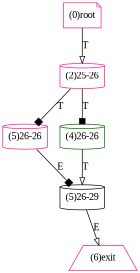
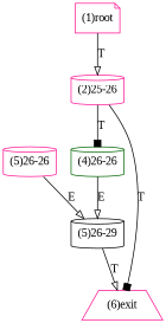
  digraph {
    fontname="Liberation Serif"
    node [color=deeppink fontname="Liberation Serif" shape=cylinder]
    edge [arrowhead=onormal fontname="Liberation Serif"]
-   n1 [label="(0)root" shape=note]
+   n1 [label="(1)root" shape=note]
    n2 [label="(2)25-26"]
    n3 [label="(5)26-26"]
    n4 [color=darkgreen label="(4)26-26"]
    n5 [color=black label="(5)26-29"]
    n6 [label="(6)exit" shape=trapezium]
    n1 -> n2 [label=T]
-   n2 -> n3 [arrowhead=box label=T]
+   n2 -> n6 [arrowhead=box label=T]
    n2 -> n4 [arrowhead=box label=T]
-   n3 -> n5 [arrowhead=box label=E]
-   n4 -> n5 [label=T]
-   n5 -> n6 [label=E]
+   n3 -> n5 [label=E]
+   n4 -> n5 [label=E]
+   n5 -> n6 [label=T]
  }
